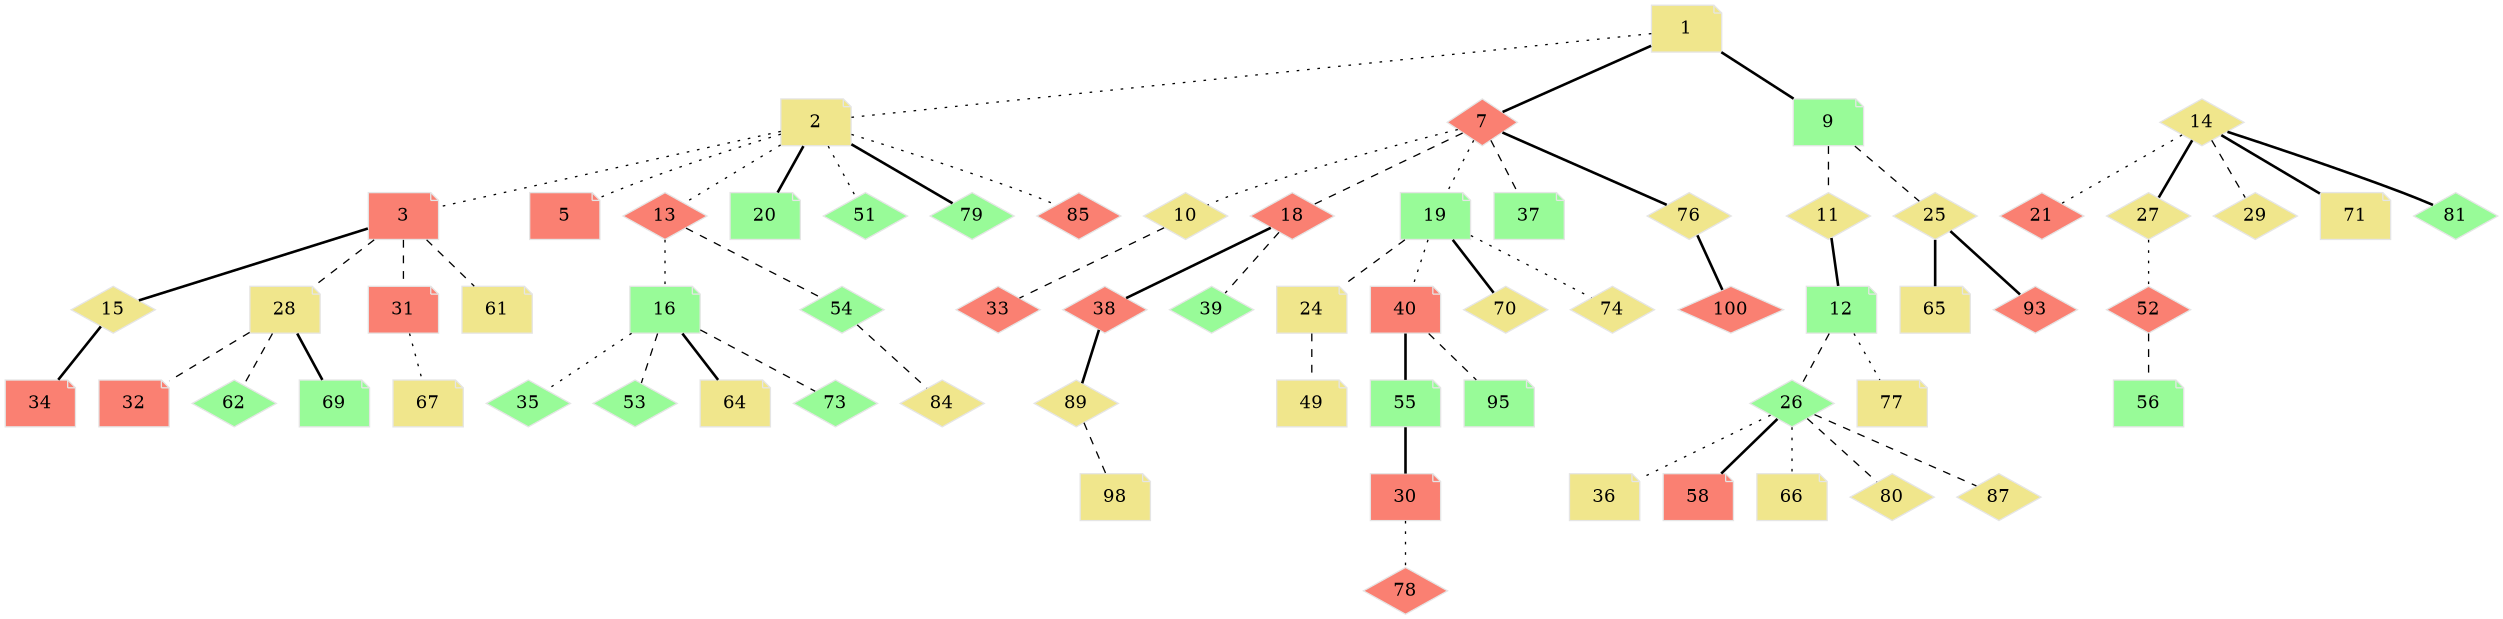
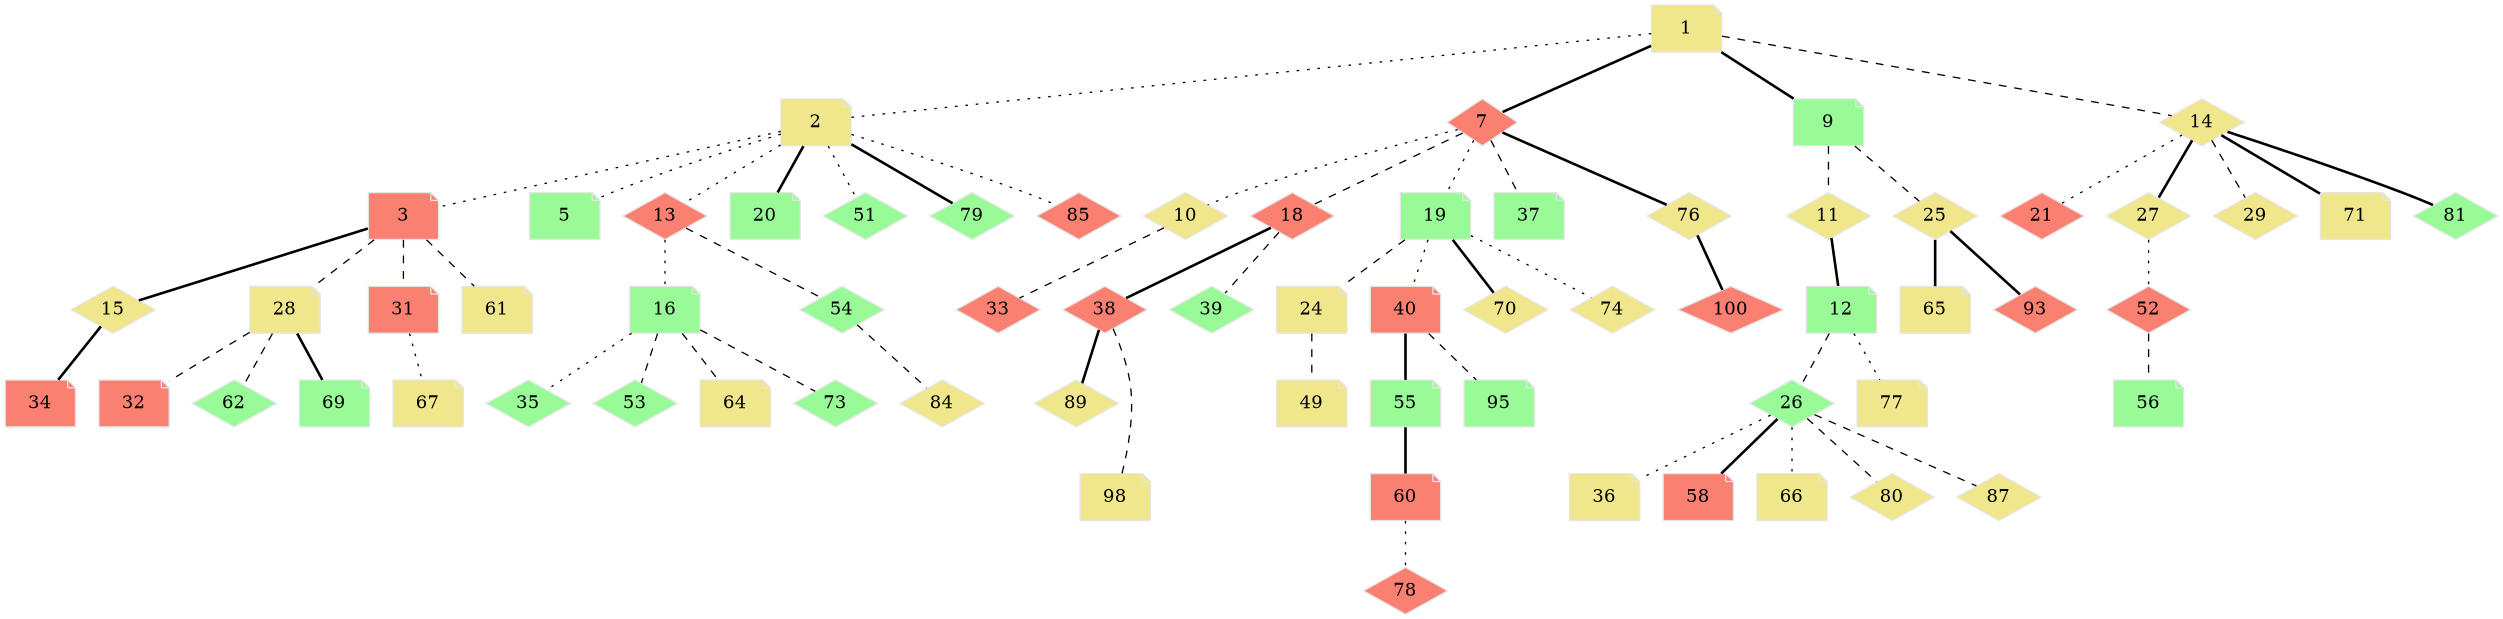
  graph {
    node [color=gray90 fillcolor=khaki shape=diamond style=filled]
    edge [style=dashed]
    1 [shape=note super="+6"]
    2 [shape=note super="+4"]
    7 [fillcolor=salmon super="+8"]
    9 [fillcolor=palegreen shape=note super="+17"]
    14 [super="+45"]
    3 [fillcolor=salmon shape=note super="+23"]
-   5 [fillcolor=salmon shape=note super="+48"]
+   5 [fillcolor=palegreen shape=note super="+48"]
    13 [fillcolor=salmon]
    20 [fillcolor=palegreen shape=note]
    51 [fillcolor=palegreen]
    79 [fillcolor=palegreen]
    85 [fillcolor=salmon]
    10 [super="+63"]
    18 [fillcolor=salmon super="+21"]
    19 [fillcolor=palegreen shape=note super="+30"]
    37 [fillcolor=palegreen shape=note]
    76 [super="+99"]
    11 [super="+47"]
    25 [super="+97"]
    n20 [fillcolor=salmon label=21]
    27 [super="+42"]
    29 [super="+75"]
    71 [shape=note]
    81 [fillcolor=palegreen]
    15
    28 [shape=note super="+50"]
    31 [fillcolor=salmon shape=note]
    61 [shape=note]
    16 [fillcolor=palegreen shape=note super="+44"]
    54 [fillcolor=palegreen super="+59"]
    34 [fillcolor=salmon shape=note super="+83"]
    32 [fillcolor=salmon shape=note super="+90"]
    62 [fillcolor=palegreen]
    69 [fillcolor=palegreen shape=note super="+91"]
    67 [shape=note super="+82"]
    33 [fillcolor=salmon]
    38 [fillcolor=salmon super="+68"]
    39 [fillcolor=palegreen super="+43"]
    24 [shape=note]
    40 [fillcolor=salmon shape=note super="+41"]
    70
    74
    100 [fillcolor=salmon]
    12 [fillcolor=palegreen shape=note super="+57"]
    65 [shape=note]
    93 [fillcolor=salmon]
    26 [fillcolor=palegreen super="+46"]
    77 [shape=note]
    36 [shape=note super="+88"]
    58 [fillcolor=salmon shape=note]
    66 [shape=note super="+86"]
    80
    87
    35 [fillcolor=palegreen]
    53 [fillcolor=palegreen super="+72"]
    64 [shape=note]
    73 [fillcolor=palegreen super="+92"]
    84 [super="+96"]
    52 [fillcolor=salmon]
    89
    98 [shape=note]
    49 [shape=note]
    55 [fillcolor=palegreen shape=note]
    95 [fillcolor=palegreen shape=note]
    56 [fillcolor=palegreen shape=note]
-   60 [fillcolor=salmon shape=note super="+94" label=30]
+   60 [fillcolor=salmon shape=note super="+94"]
    78 [fillcolor=salmon]
    1 -- 2 [style=dotted]
    1 -- 7 [style=bold]
    1 -- 9 [style=bold]
+   1 -- 14
    2 -- 3 [style=dotted]
    2 -- 5 [style=dotted]
    2 -- 13 [style=dotted]
    2 -- 20 [style=bold]
    2 -- 51 [style=dotted]
    2 -- 79 [style=bold]
    2 -- 85 [style=dotted]
    7 -- 10 [style=dotted]
    7 -- 18
    7 -- 19 [style=dotted]
    7 -- 37
    7 -- 76 [style=bold]
    9 -- 11
    9 -- 25
    14 -- n20 [style=dotted]
    14 -- 27 [style=bold]
    14 -- 29
    14 -- 71 [style=bold]
    14 -- 81 [style=bold]
    3 -- 15 [style=bold]
    3 -- 28
    3 -- 31
    3 -- 61
    13 -- 16 [style=dotted]
    13 -- 54
    10 -- 33
    18 -- 38 [style=bold]
    18 -- 39
    19 -- 24
    19 -- 40 [style=dotted]
    19 -- 70 [style=bold]
    19 -- 74 [style=dotted]
    76 -- 100 [style=bold]
    11 -- 12 [style=bold]
    25 -- 65 [style=bold]
    25 -- 93 [style=bold]
    27 -- 52 [style=dotted]
    15 -- 34 [style=bold]
    28 -- 32
    28 -- 62
    28 -- 69 [style=bold]
    31 -- 67 [style=dotted]
    16 -- 35 [style=dotted]
    16 -- 53
-   16 -- 64 [style=bold]
+   16 -- 64
    16 -- 73
    54 -- 84
    38 -- 89 [style=bold]
-   89 -- 98
+   38 -- 98
    24 -- 49
    40 -- 55 [style=bold]
    40 -- 95
    12 -- 26
    12 -- 77 [style=dotted]
    26 -- 36 [style=dotted]
    26 -- 58 [style=bold]
    26 -- 66 [style=dotted]
    26 -- 80
    26 -- 87
    52 -- 56
    55 -- 60 [style=bold]
    60 -- 78 [style=dotted]
  }
